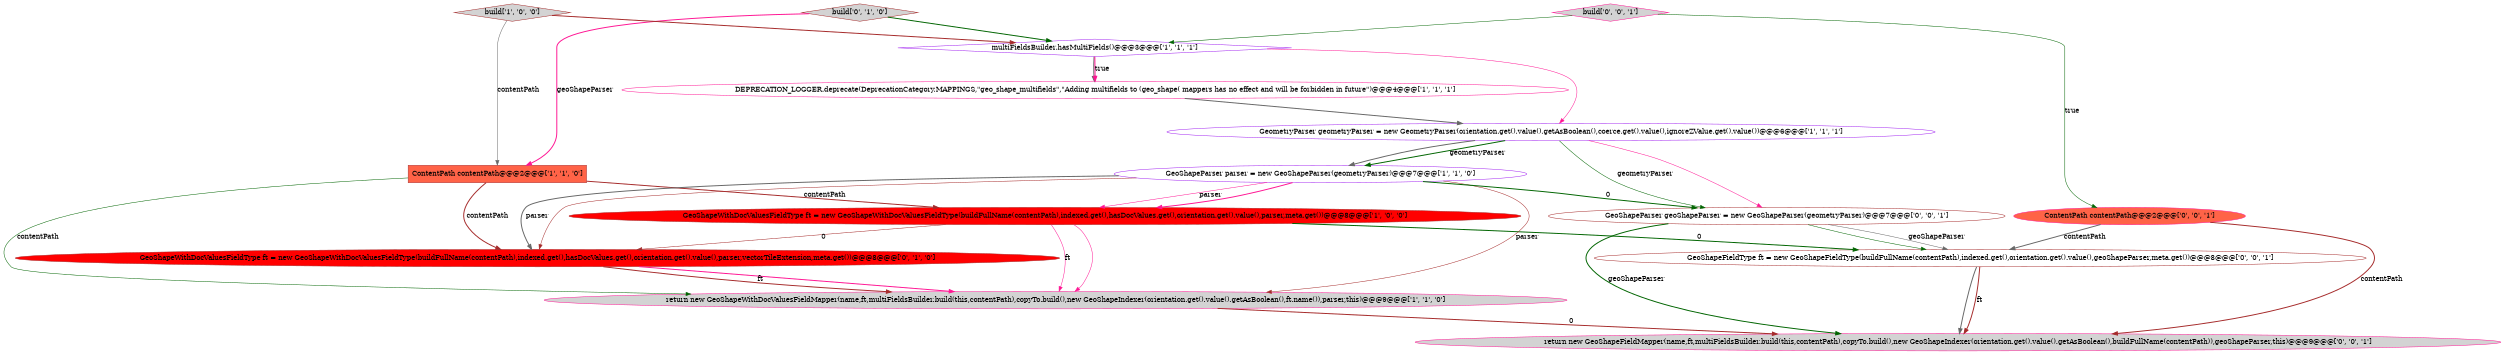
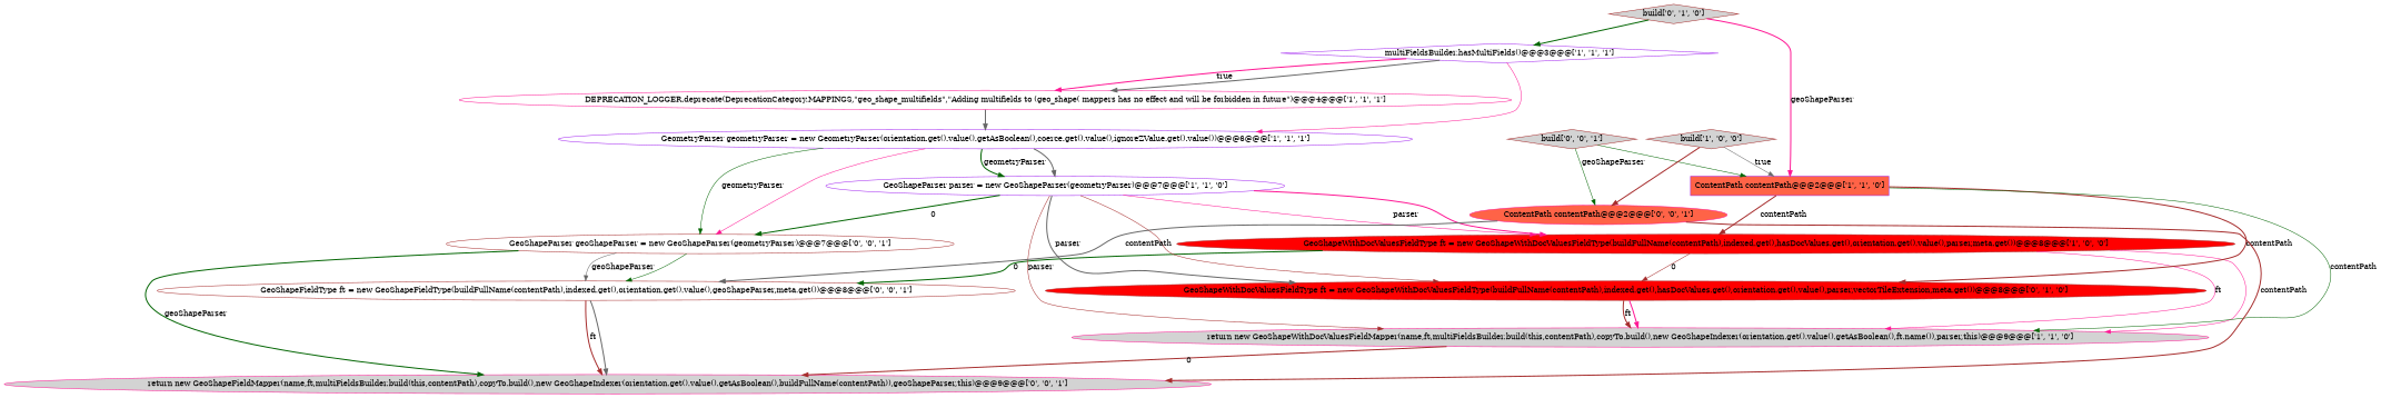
  digraph {
    node [color=brown fillcolor=white shape=ellipse style=filled]
    edge [color=brown style=bold]
    n1 [fillcolor=red label="GeoShapeWithDocValuesFieldType ft = new GeoShapeWithDocValuesFieldType(buildFullName(contentPath),indexed.get(),hasDocValues.get(),orientation.get().value(),parser,vectorTileExtension,meta.get())@@@8@@@['0', '1', '0']"]
    n2 [color=deeppink fillcolor=lightgray label="return new GeoShapeWithDocValuesFieldMapper(name,ft,multiFieldsBuilder.build(this,contentPath),copyTo.build(),new GeoShapeIndexer(orientation.get().value().getAsBoolean(),ft.name()),parser,this)@@@9@@@['1', '1', '0']"]
    n3 [color=deeppink fillcolor=lightgray label="return new GeoShapeFieldMapper(name,ft,multiFieldsBuilder.build(this,contentPath),copyTo.build(),new GeoShapeIndexer(orientation.get().value().getAsBoolean(),buildFullName(contentPath)),geoShapeParser,this)@@@9@@@['0', '0', '1']"]
    n4 [fillcolor=red label="GeoShapeWithDocValuesFieldType ft = new GeoShapeWithDocValuesFieldType(buildFullName(contentPath),indexed.get(),hasDocValues.get(),orientation.get().value(),parser,meta.get())@@@8@@@['1', '0', '0']"]
    n5 [label="GeoShapeFieldType ft = new GeoShapeFieldType(buildFullName(contentPath),indexed.get(),orientation.get().value(),geoShapeParser,meta.get())@@@8@@@['0', '0', '1']"]
    n6 [fillcolor=lightgray label="build['0', '1', '0']" shape=diamond]
-   n7 [fillcolor=tomato label="ContentPath contentPath@@@2@@@['1', '1', '0']" shape=box]
+   n7 [color=purple fillcolor=tomato label="ContentPath contentPath@@@2@@@['1', '1', '0']" shape=box]
    n8 [color=purple label="multiFieldsBuilder.hasMultiFields()@@@3@@@['1', '1', '1']" shape=diamond]
    n9 [color=purple label="GeometryParser geometryParser = new GeometryParser(orientation.get().value().getAsBoolean(),coerce.get().value(),ignoreZValue.get().value())@@@6@@@['1', '1', '1']"]
    n10 [color=deeppink label="DEPRECATION_LOGGER.deprecate(DeprecationCategory.MAPPINGS,\"geo_shape_multifields\",\"Adding multifields to (geo_shape( mappers has no effect and will be forbidden in future\")@@@4@@@['1', '1', '1']"]
    n11 [label="GeoShapeParser geoShapeParser = new GeoShapeParser(geometryParser)@@@7@@@['0', '0', '1']"]
    n12 [color=purple label="GeoShapeParser parser = new GeoShapeParser(geometryParser)@@@7@@@['1', '1', '0']"]
-   n13 [color=deeppink fillcolor=lightgray label="build['0', '0', '1']" shape=diamond]
+   n13 [fillcolor=lightgray label="build['0', '0', '1']" shape=diamond]
    n14 [color=deeppink fillcolor=tomato label="ContentPath contentPath@@@2@@@['0', '0', '1']"]
    n15 [fillcolor=lightgray label="build['1', '0', '0']" shape=diamond]
    n1 -> n2 [color=deeppink]
    n1 -> n2 [label=ft]
    n2 -> n3 [label=0]
    n4 -> n1 [label=0 style=solid]
    n4 -> n2 [color=deeppink style=solid]
    n4 -> n2 [color=deeppink label=ft style=solid]
    n4 -> n5 [color=darkgreen label=0]
    n5 -> n3 [color=gray40]
    n5 -> n3 [label=ft]
    n6 -> n7 [color=deeppink label=geoShapeParser]
    n6 -> n8 [color=darkgreen]
    n7 -> n1 [label=contentPath]
    n7 -> n2 [color=darkgreen label=contentPath style=solid]
    n7 -> n4 [label=contentPath]
    n8 -> n9 [color=deeppink style=solid]
    n8 -> n10 [color=gray40]
    n8 -> n10 [color=deeppink label=true]
    n9 -> n11 [color=deeppink style=solid]
    n9 -> n11 [color=darkgreen label=geometryParser style=solid]
    n9 -> n12 [color=gray40]
    n9 -> n12 [color=darkgreen label=geometryParser]
    n10 -> n9 [color=gray40]
    n11 -> n3 [color=darkgreen label=geoShapeParser]
    n11 -> n5 [color=gray40 label=geoShapeParser style=solid]
    n11 -> n5 [color=darkgreen style=solid]
    n12 -> n1 [color=gray40 label=parser]
    n12 -> n1 [style=solid]
    n12 -> n2 [label=parser style=solid]
    n12 -> n4 [color=deeppink label=parser style=solid]
    n12 -> n4 [color=deeppink]
    n12 -> n11 [color=darkgreen label=0]
-   n13 -> n8 [color=darkgreen style=solid]
-   n13 -> n14 [color=darkgreen label=true style=solid]
+   n13 -> n7 [color=darkgreen style=solid]
+   n13 -> n14 [color=darkgreen label=geoShapeParser style=solid]
    n14 -> n3 [label=contentPath]
    n14 -> n5 [color=gray40 label=contentPath]
-   n15 -> n7 [color=gray40 label=contentPath style=solid]
-   n15 -> n8
+   n15 -> n7 [color=gray40 label=true style=solid]
+   n15 -> n14
  }
